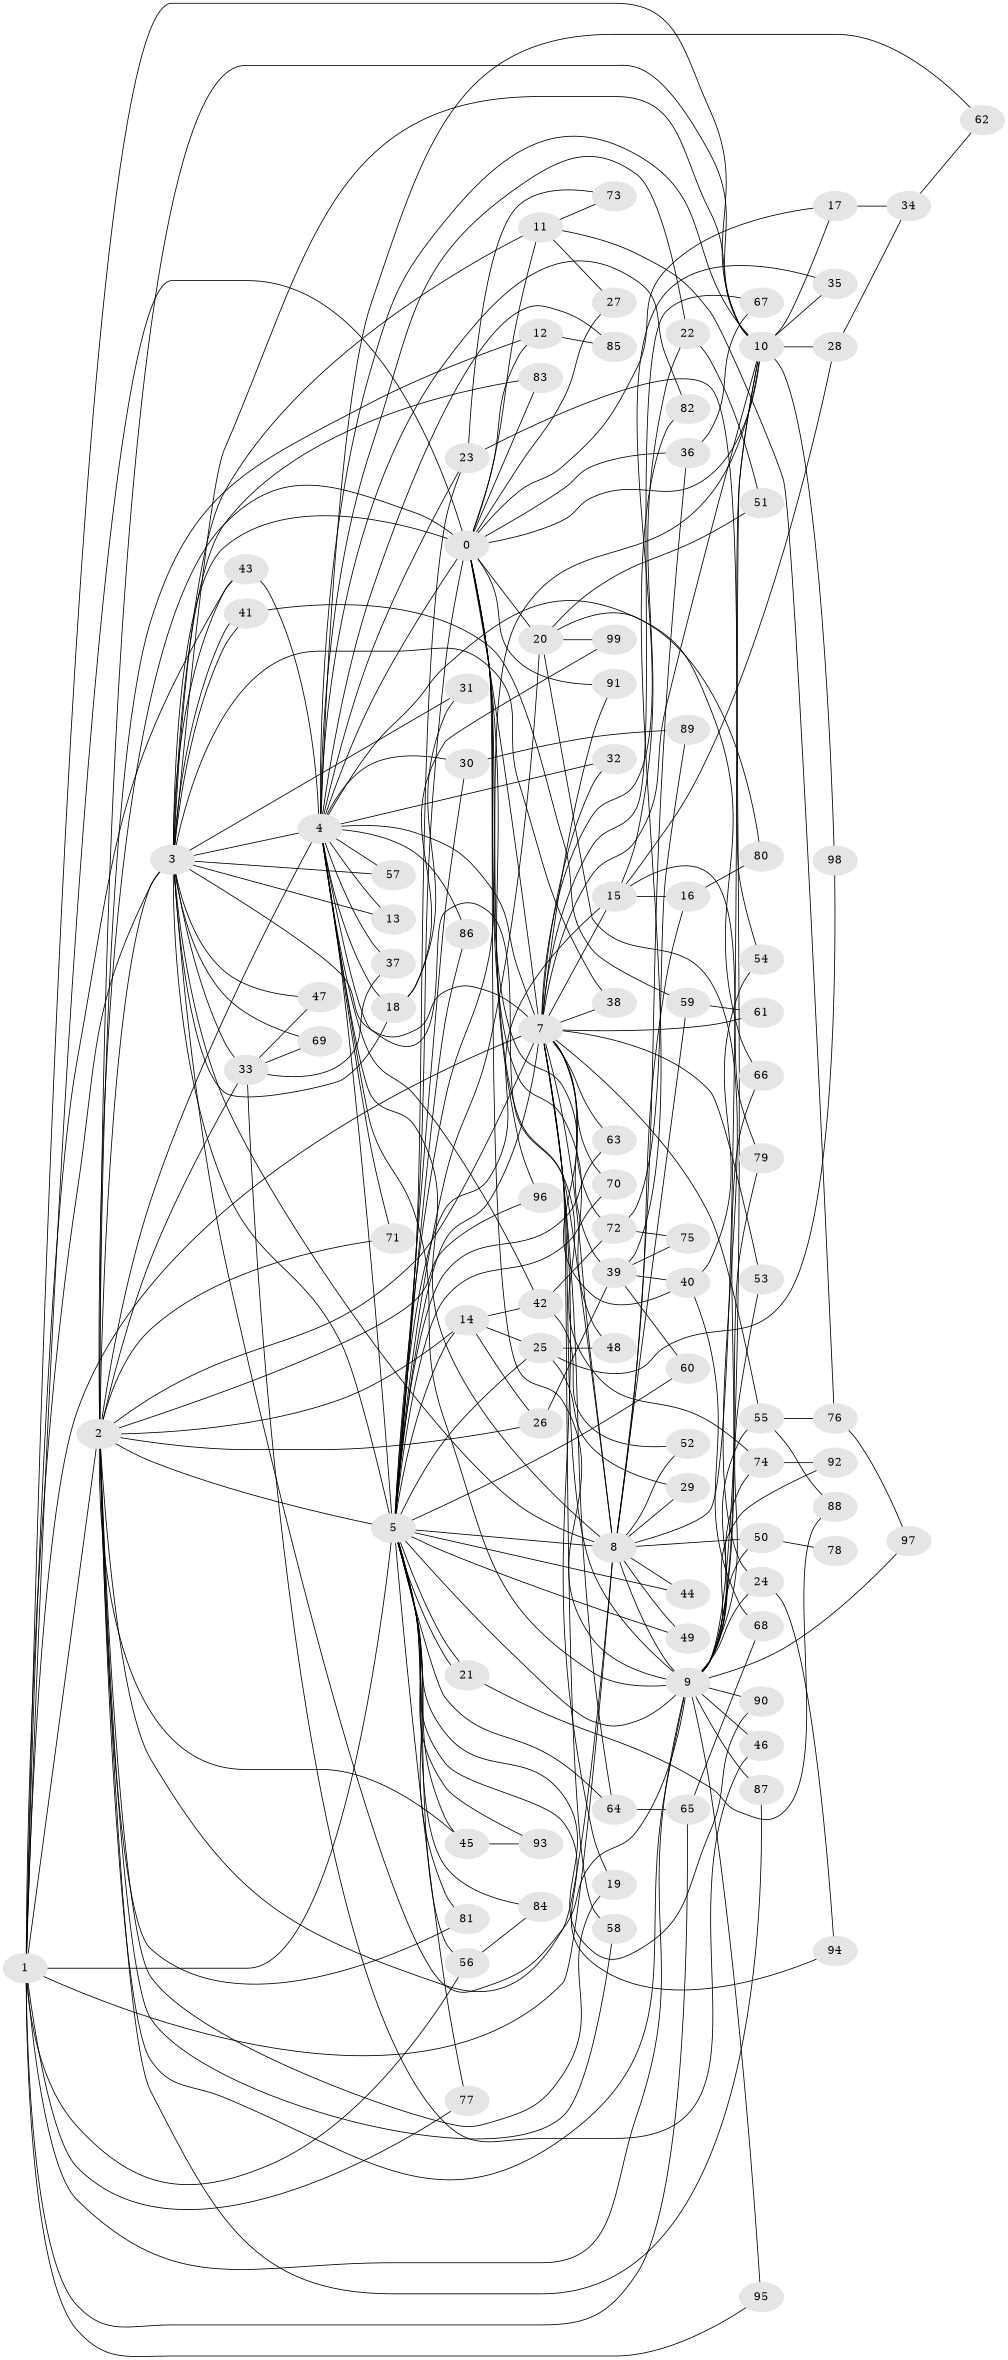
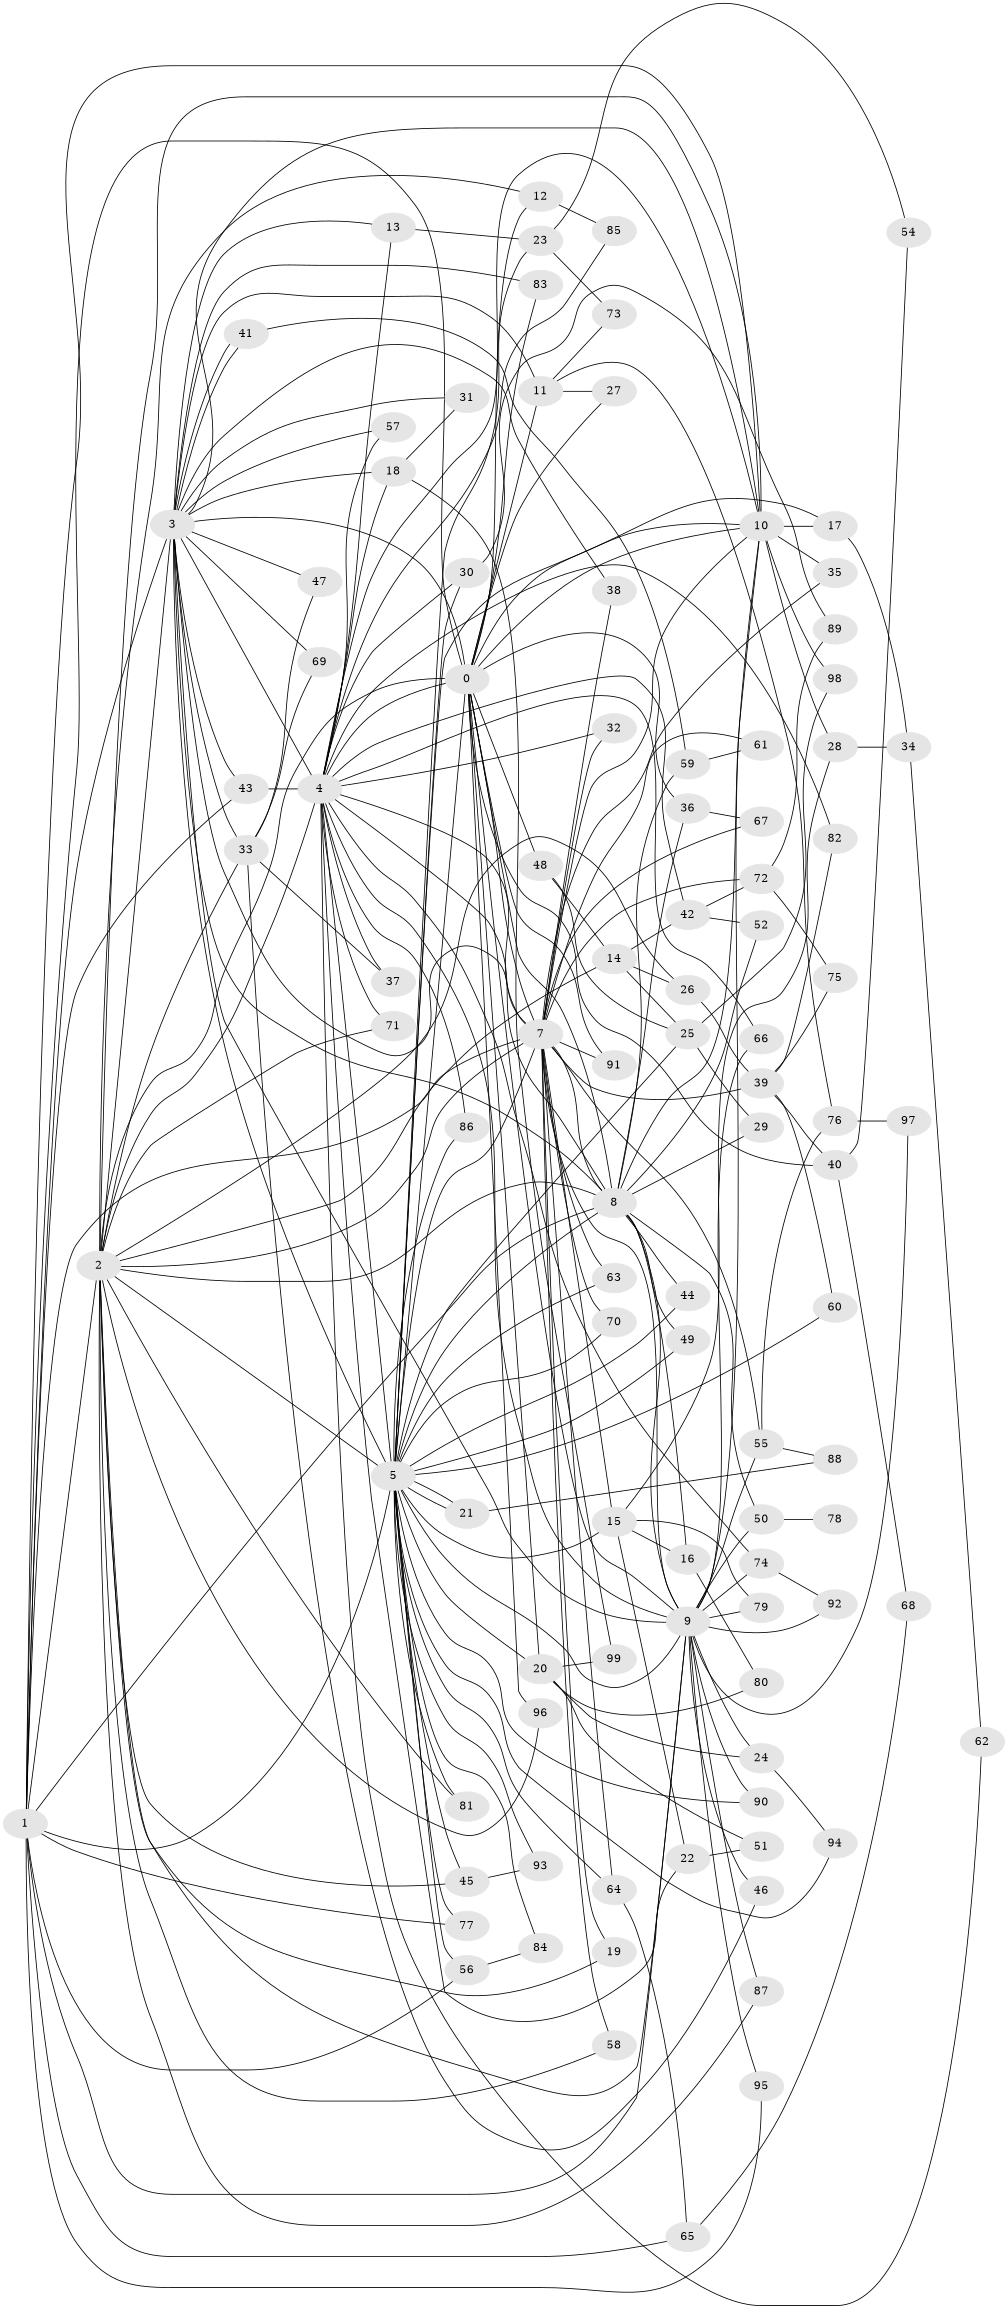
  graph {
    rankdir=LR
    node [color=gray90 style=filled]
    1
    2
    3
    5
    n5 [label=0]
    7
    8
    9
    10
    43
    56
    65
    77
    95
    4
    12
    14
    19
    26
    33
    45
    58
    71
    81
    87
    96
    11
    13
    18
    31
    38
    41
    47
    57
    69
    83
    22
    23
    30
    32
    37
    42
    62
    66
    74
    82
    85
    86
    15
    20
    21
    25
    44
    49
    60
    63
    64
    70
    84
    90
    93
    94
    17
    27
    36
    40
    48
    91
    35
    39
-   53
    55
    61
    67
    72
    16
    29
    50
    52
    59
    24
    46
    79
    92
    97
    28
    98
    68
    73
    76
    99
    51
    54
    89
    80
    88
    34
    75
    78
    1 -- 2
    1 -- 3
    1 -- 5
    1 -- n5
    1 -- 7
    1 -- 8
    1 -- 9
    1 -- 10
    1 -- 43
    1 -- 56
    1 -- 65
    1 -- 77
    1 -- 95
    2 -- 3
    2 -- 5
    2 -- n5
    2 -- 7
    2 -- 8
    2 -- 9
    2 -- 10
    2 -- 4
    2 -- 12
    2 -- 14
    2 -- 19
    2 -- 26
    2 -- 33
    2 -- 45
    2 -- 58
    2 -- 71
    2 -- 81
    2 -- 87
    2 -- 96
    3 -- 5
    3 -- n5
    3 -- 7
    3 -- 8
    3 -- 9
    3 -- 10
    3 -- 43
    3 -- 4
    3 -- 33
    3 -- 11
    3 -- 13
    3 -- 18
    3 -- 31
    3 -- 38
    3 -- 41
    3 -- 41
    3 -- 47
    3 -- 57
    3 -- 69
    3 -- 83
    5 -- n5
    5 -- 7
    5 -- 8
    5 -- 9
    5 -- 10
    5 -- 56
    5 -- 77
-   5 -- 14
+   48 -- 14
    5 -- 45
    5 -- 81
    5 -- 23
    5 -- 30
    5 -- 86
    5 -- 15
    5 -- 20
    5 -- 21
    5 -- 21
    5 -- 25
    5 -- 44
    5 -- 49
    5 -- 60
    5 -- 63
    5 -- 64
    5 -- 70
    5 -- 84
    5 -- 90
    5 -- 93
    5 -- 94
    n5 -- 7
    n5 -- 8
    n5 -- 9
    n5 -- 10
    n5 -- 12
    n5 -- 96
    n5 -- 11
    n5 -- 83
    n5 -- 20
    n5 -- 17
    n5 -- 27
    n5 -- 36
    n5 -- 40
    n5 -- 48
    n5 -- 91
    7 -- 8
    7 -- 9
    7 -- 10
    7 -- 19
    7 -- 58
    7 -- 38
    7 -- 32
    7 -- 15
    7 -- 63
    7 -- 64
    7 -- 70
    7 -- 91
    7 -- 35
    7 -- 39
-   7 -- 53
    7 -- 55
    7 -- 61
    7 -- 67
    7 -- 72
    8 -- 9
    8 -- 10
    8 -- 44
    8 -- 49
    8 -- 36
    8 -- 16
    8 -- 29
    8 -- 50
    8 -- 52
    8 -- 59
    9 -- 10
    9 -- 95
    9 -- 87
    9 -- 66
    9 -- 74
    9 -- 90
-   9 -- 53
    9 -- 55
    9 -- 50
    9 -- 24
    9 -- 46
    9 -- 79
    9 -- 92
    9 -- 97
    10 -- 17
    10 -- 35
    10 -- 28
    10 -- 98
    43 -- 4
    56 -- 84
    65 -- 68
    4 -- 5
    4 -- n5
    4 -- 7
    4 -- 8
    4 -- 9
    4 -- 10
    4 -- 71
    4 -- 13
    4 -- 18
    4 -- 57
    4 -- 22
-   4 -- 23
+   13 -- 23
    4 -- 30
    4 -- 32
    4 -- 37
    4 -- 42
    4 -- 62
    4 -- 66
    4 -- 74
    4 -- 82
    4 -- 85
    4 -- 86
    12 -- 85
    14 -- 26
    14 -- 42
    14 -- 25
    26 -- 39
    33 -- 47
    33 -- 69
    33 -- 37
    33 -- 46
    45 -- 93
    11 -- 27
    11 -- 73
    11 -- 76
    18 -- 31
    18 -- 99
    41 -- 59
    22 -- 51
    23 -- 73
    23 -- 54
    30 -- 89
    42 -- 72
    42 -- 52
    74 -- 92
    15 -- 22
    15 -- 16
    15 -- 79
    15 -- 28
    20 -- 24
    20 -- 99
    20 -- 51
    20 -- 80
    21 -- 88
    25 -- 48
    25 -- 29
    25 -- 98
    64 -- 65
    17 -- 34
    36 -- 67
    40 -- 68
    40 -- 54
    39 -- 82
    39 -- 60
    39 -- 40
    39 -- 75
    55 -- 76
    55 -- 88
    72 -- 89
    72 -- 75
    16 -- 80
    50 -- 78
    59 -- 61
    24 -- 94
    28 -- 34
    76 -- 97
    34 -- 62
  }
